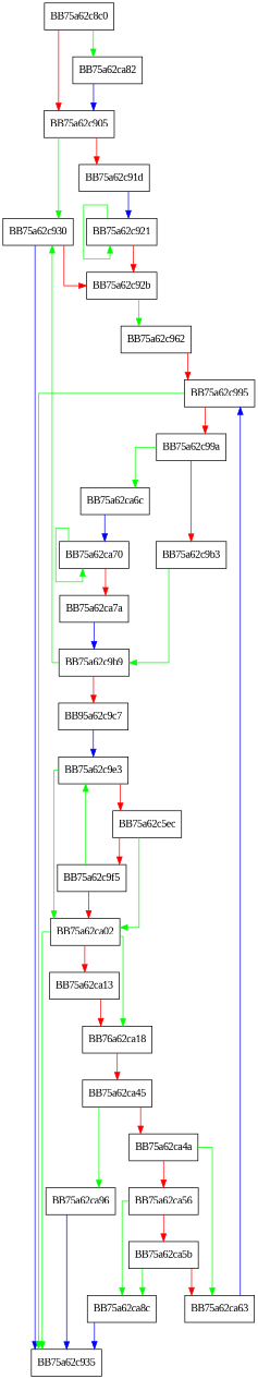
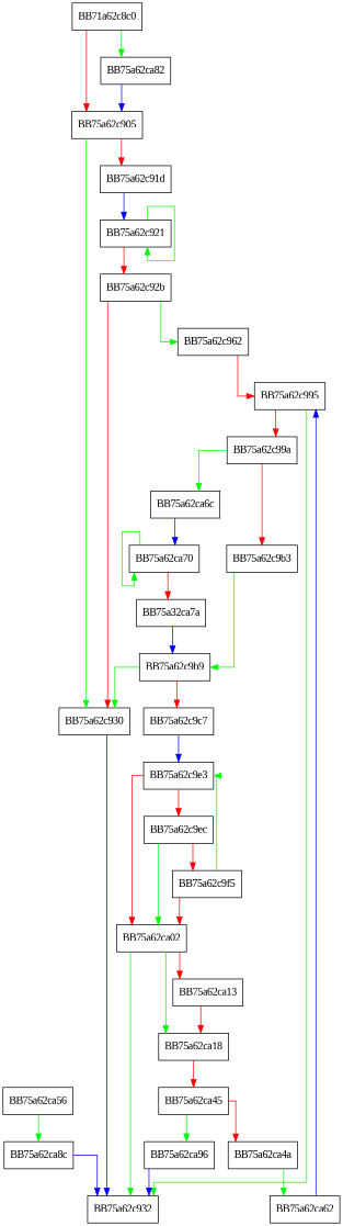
  digraph {
    fontname="Liberation Serif"
    splines=ortho
    node [fontname="Liberation Serif" shape=box]
    edge [color=red fontname="Liberation Serif"]
-   BB75a62c8c0
+   BB75a62c8c0 [label=BB71a62c8c0]
    BB75a62ca82
    BB75a62c905
    BB75a62c930
    BB75a62c91d
-   BB75a62c935
+   BB75a62c935 [label=BB75a62c932]
    BB75a62c921
    BB75a62c92b
    BB75a62c962
    BB75a62c995
    BB75a62c99a
    BB75a62ca6c
    BB75a62c9b3
    BB75a62ca70
    BB75a62c9b9
-   BB75a62ca7a
-   BB75a62c9c7 [label=BB95a62c9c7]
+   BB75a62ca7a [label=BB75a32ca7a]
+   BB75a62c9c7
    BB75a62c9e3
    BB75a62ca02
-   BB75a62c9ec [label=BB75a62c5ec]
-   BB75a62ca18 [label=BB76a62ca18]
+   BB75a62c9ec
+   BB75a62ca18
    BB75a62ca13
    BB75a62c9f5
    BB75a62ca45
    BB75a62ca96
    BB75a62ca4a
-   BB75a62ca62 [label=BB75a62ca63]
+   BB75a62ca62
    BB75a62ca56
    BB75a62ca8c
-   BB75a62ca5b
    BB75a62c8c0 -> BB75a62ca82 [color=green]
    BB75a62c8c0 -> BB75a62c905
    BB75a62ca82 -> BB75a62c905 [color=blue]
    BB75a62c905 -> BB75a62c930 [color=green]
    BB75a62c905 -> BB75a62c91d
    BB75a62c930 -> BB75a62c935 [color=blue]
    BB75a62c91d -> BB75a62c921 [color=blue]
    BB75a62c921 -> BB75a62c921 [color=green]
    BB75a62c921 -> BB75a62c92b
-   BB75a62c930 -> BB75a62c92b
+   BB75a62c92b -> BB75a62c930
    BB75a62c92b -> BB75a62c962 [color=green]
    BB75a62c962 -> BB75a62c995
    BB75a62c995 -> BB75a62c935 [color=green]
    BB75a62c995 -> BB75a62c99a
    BB75a62c99a -> BB75a62ca6c [color=green]
    BB75a62c99a -> BB75a62c9b3
    BB75a62ca6c -> BB75a62ca70 [color=blue]
    BB75a62c9b3 -> BB75a62c9b9 [color=green]
    BB75a62ca70 -> BB75a62ca70 [color=green]
    BB75a62ca70 -> BB75a62ca7a
    BB75a62c9b9 -> BB75a62c930 [color=green]
    BB75a62c9b9 -> BB75a62c9c7
    BB75a62ca7a -> BB75a62c9b9 [color=blue]
    BB75a62c9c7 -> BB75a62c9e3 [color=blue]
-   BB75a62c9e3 -> BB75a62ca02 [color=green]
+   BB75a62c9e3 -> BB75a62ca02
    BB75a62c9e3 -> BB75a62c9ec
    BB75a62ca02 -> BB75a62c935 [color=green]
    BB75a62ca02 -> BB75a62ca18 [color=green]
    BB75a62ca02 -> BB75a62ca13
    BB75a62c9ec -> BB75a62ca02 [color=green]
    BB75a62c9ec -> BB75a62c9f5
    BB75a62ca18 -> BB75a62ca45
    BB75a62ca13 -> BB75a62ca18
    BB75a62c9f5 -> BB75a62c9e3 [color=green]
    BB75a62c9f5 -> BB75a62ca02
    BB75a62ca45 -> BB75a62ca96 [color=green]
    BB75a62ca45 -> BB75a62ca4a
    BB75a62ca96 -> BB75a62c935 [color=blue]
    BB75a62ca4a -> BB75a62ca62 [color=green]
-   BB75a62ca4a -> BB75a62ca56
    BB75a62ca62 -> BB75a62c995 [color=blue]
    BB75a62ca56 -> BB75a62ca8c [color=green]
-   BB75a62ca56 -> BB75a62ca5b
    BB75a62ca8c -> BB75a62c935 [color=blue]
-   BB75a62ca5b -> BB75a62ca62
-   BB75a62ca5b -> BB75a62ca8c [color=green]
  }
